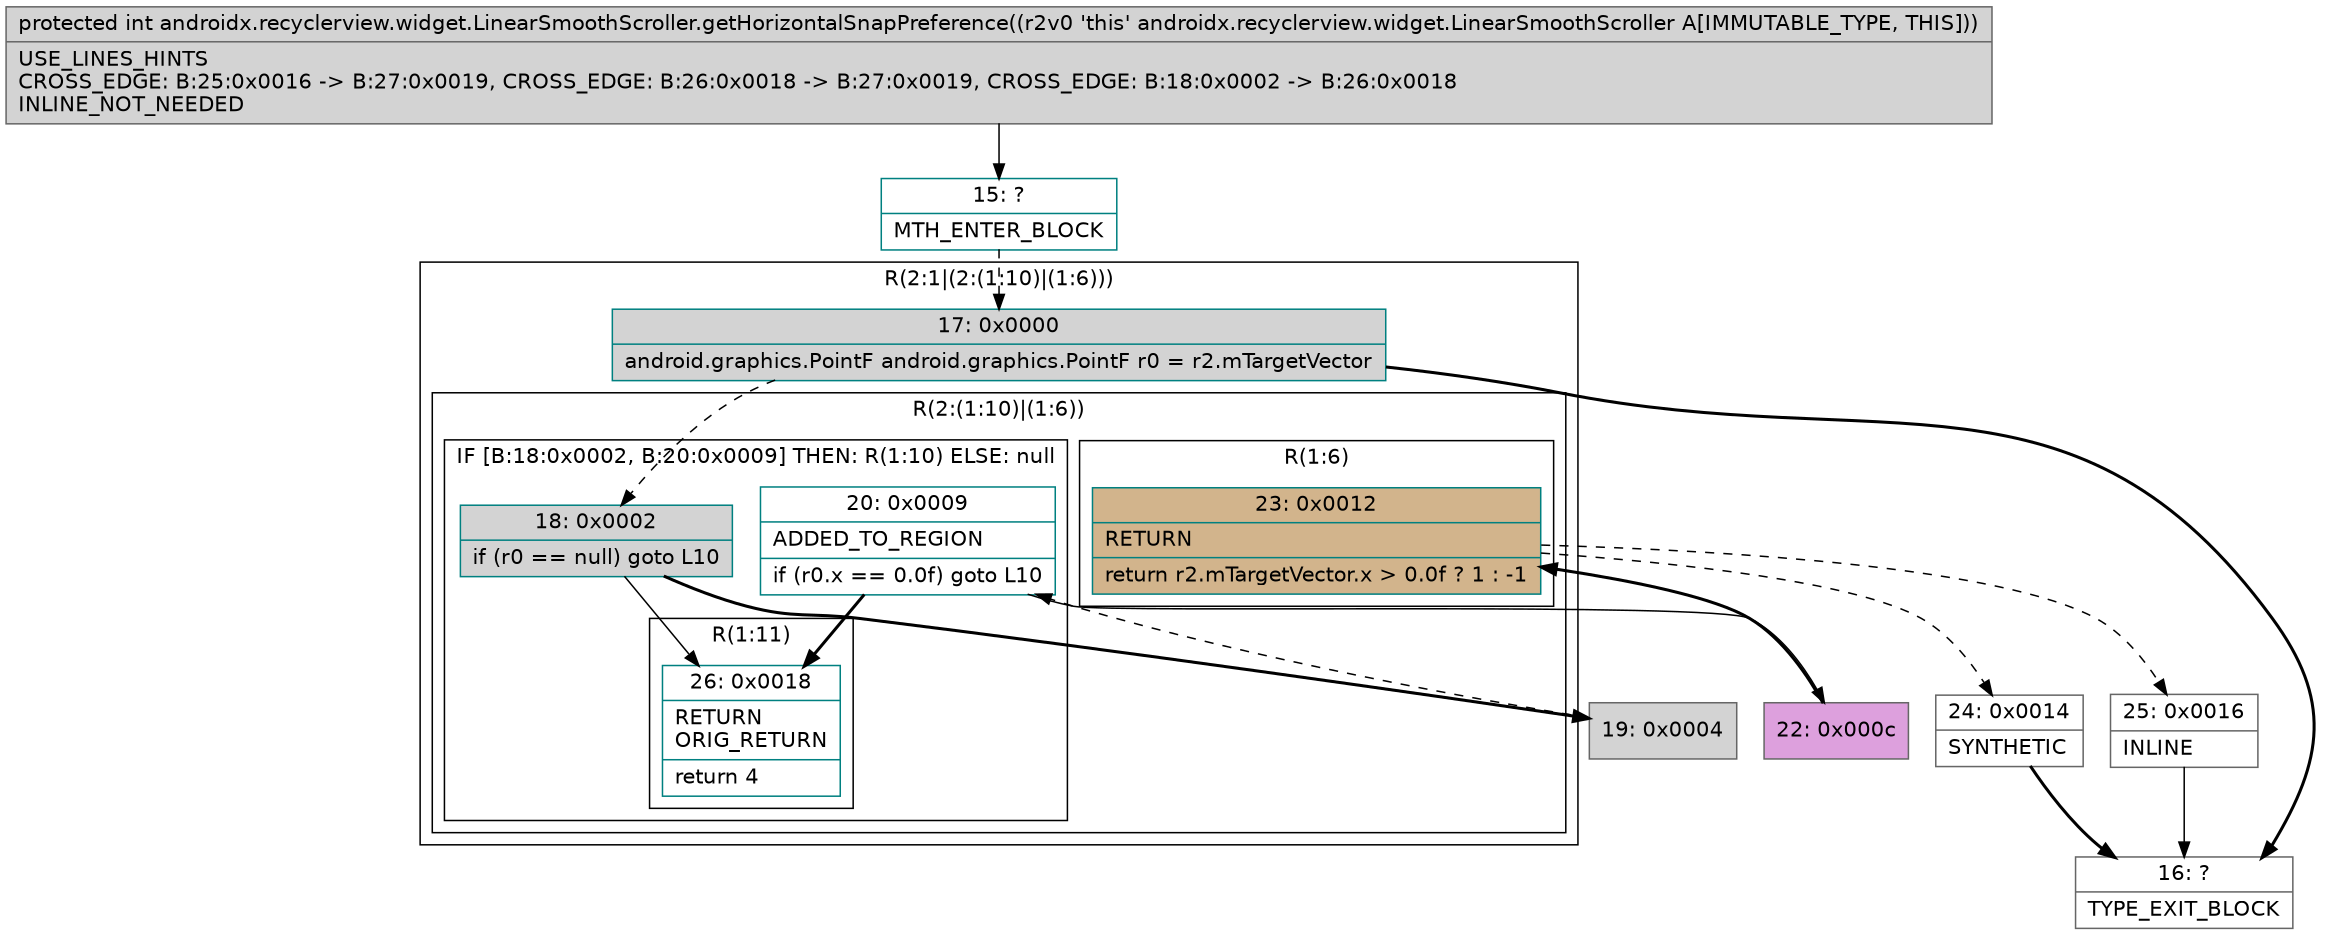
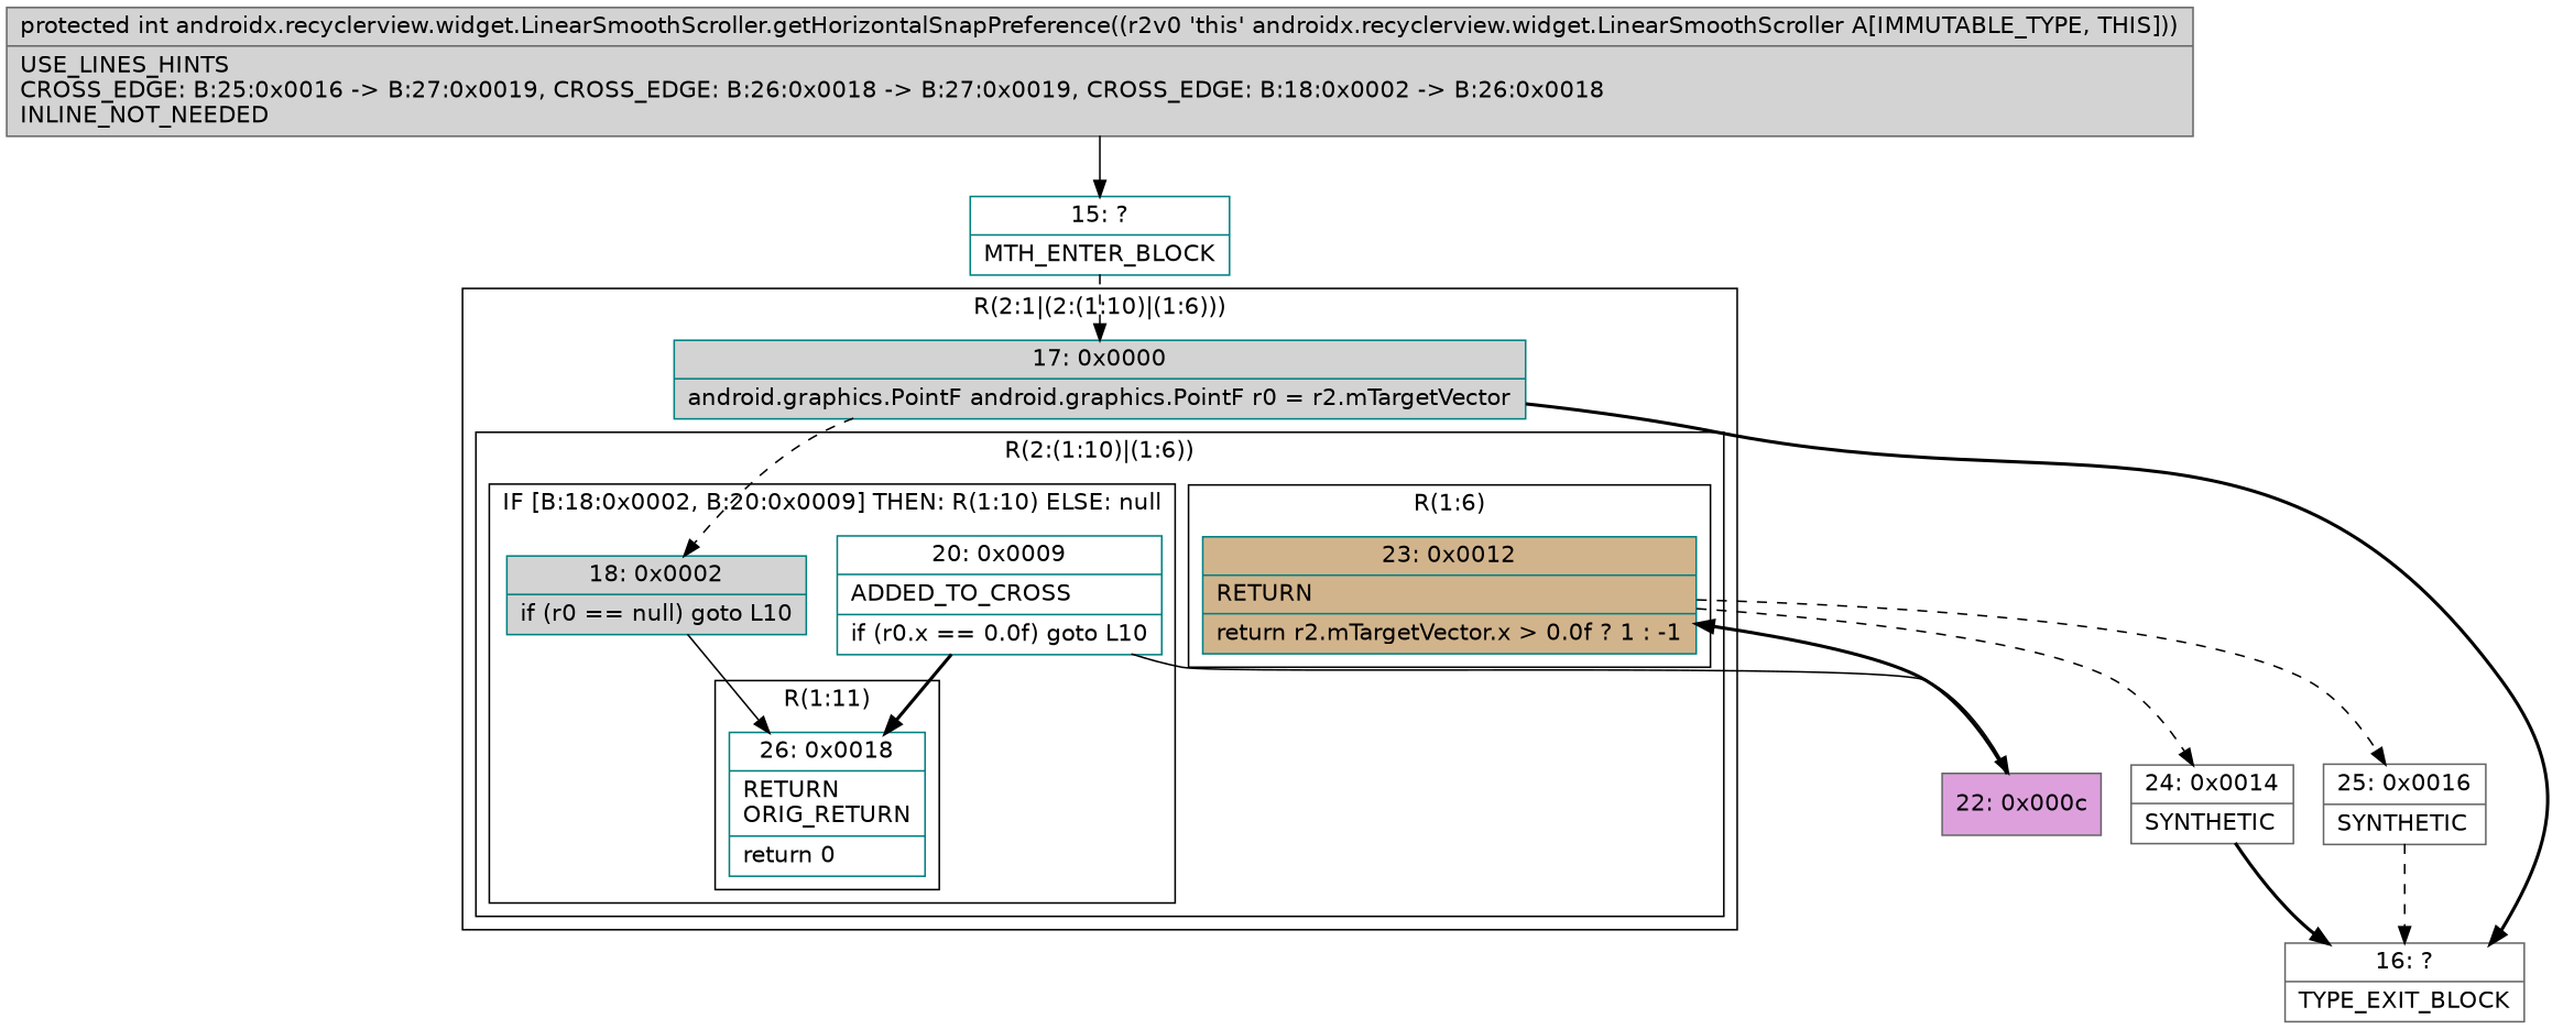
  digraph {
    fontname="DejaVu Sans"
    node [color=teal fillcolor=white fontname="DejaVu Sans" shape=record style=filled]
    edge [fontname="DejaVu Sans" style=bold]
-   n1 [label="{26\:\ 0x0018|RETURN\lORIG_RETURN\l|return 4\l}"]
+   n1 [label="{26\:\ 0x0018|RETURN\lORIG_RETURN\l|return 0\l}"]
    n2 [fillcolor=lightgrey label="{18\:\ 0x0002|if (r0 == null) goto L10\l}"]
-   n3 [label="{20\:\ 0x0009|ADDED_TO_REGION\l|if (r0.x == 0.0f) goto L10\l}"]
+   n3 [label="{20\:\ 0x0009|ADDED_TO_CROSS\l|if (r0.x == 0.0f) goto L10\l}"]
    n4 [fillcolor=tan label="{23\:\ 0x0012|RETURN\l|return r2.mTargetVector.x \> 0.0f ? 1 : \-1\l}"]
    n5 [fillcolor=lightgrey label="{17\:\ 0x0000|android.graphics.PointF android.graphics.PointF r0 = r2.mTargetVector\l}"]
-   n6 [color=gray40 fillcolor=lightgrey label="{19\:\ 0x0004}"]
    n7 [color=gray40 fillcolor=plum label="{22\:\ 0x000c}"]
    n8 [color=gray40 label="{24\:\ 0x0014|SYNTHETIC\l}"]
-   n9 [color=gray40 label="{25\:\ 0x0016|INLINE\l}"]
+   n9 [color=gray40 label="{25\:\ 0x0016|SYNTHETIC\l}"]
    n10 [color=gray40 label="{16\:\ ?|TYPE_EXIT_BLOCK\l}"]
    n11 [label="{15\:\ ?|MTH_ENTER_BLOCK\l}"]
    n12 [color=gray40 fillcolor=lightgrey label="{protected int androidx.recyclerview.widget.LinearSmoothScroller.getHorizontalSnapPreference((r2v0 'this' androidx.recyclerview.widget.LinearSmoothScroller A[IMMUTABLE_TYPE, THIS]))  | USE_LINES_HINTS\lCROSS_EDGE: B:25:0x0016 \-\> B:27:0x0019, CROSS_EDGE: B:26:0x0018 \-\> B:27:0x0019, CROSS_EDGE: B:18:0x0002 \-\> B:26:0x0018\lINLINE_NOT_NEEDED\l}"]
    subgraph cluster_1 {
      label="R(2:1|(2:(1:10)|(1:6)))"
      n5
      subgraph cluster_2 {
        label="R(2:(1:10)|(1:6))"
        subgraph cluster_3 {
          label="IF [B:18:0x0002, B:20:0x0009] THEN: R(1:10) ELSE: null"
          n2
          n3
          subgraph cluster_4 {
            label="R(1:11)"
            n1
          }
        }
        subgraph cluster_5 {
          label="R(1:6)"
          n4
        }
      }
    }
    n2 -> n1 [style=solid]
-   n2 -> n6
    n3 -> n1
    n3 -> n7 [style=solid]
    n4 -> n8 [style=dashed]
    n4 -> n9 [style=dashed]
    n5 -> n2 [style=dashed]
    n5 -> n10
-   n6 -> n3 [style=dashed]
    n7 -> n4
    n8 -> n10
-   n9 -> n10 [style=solid]
+   n9 -> n10 [style=dashed]
    n11 -> n5 [style=dashed]
    n12 -> n11 [style=solid]
  }
